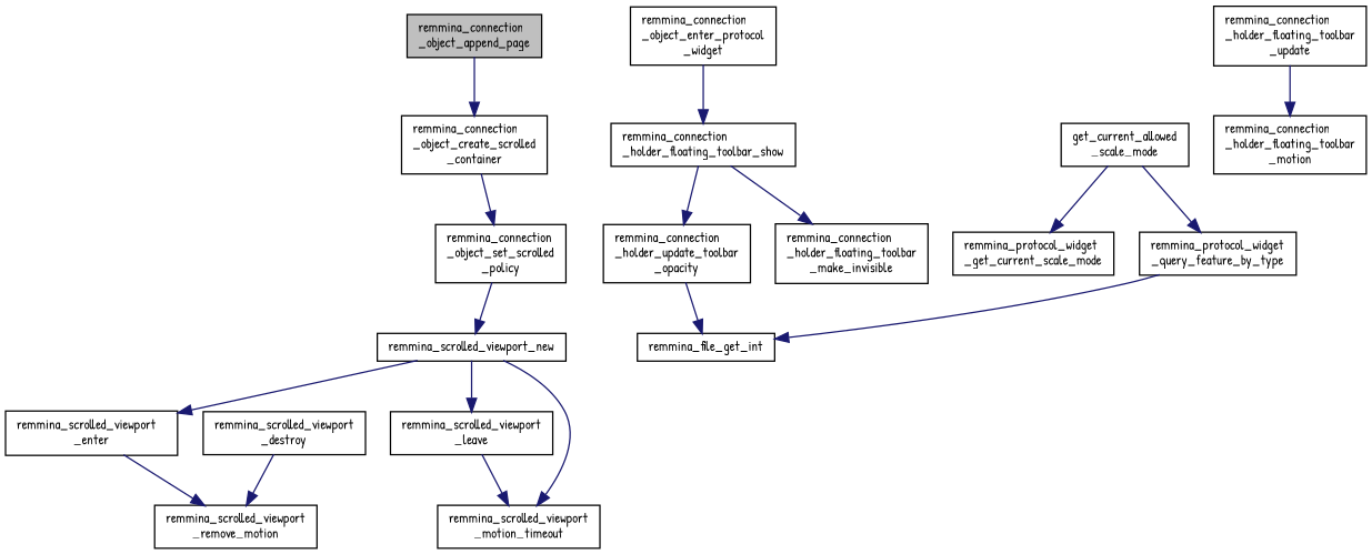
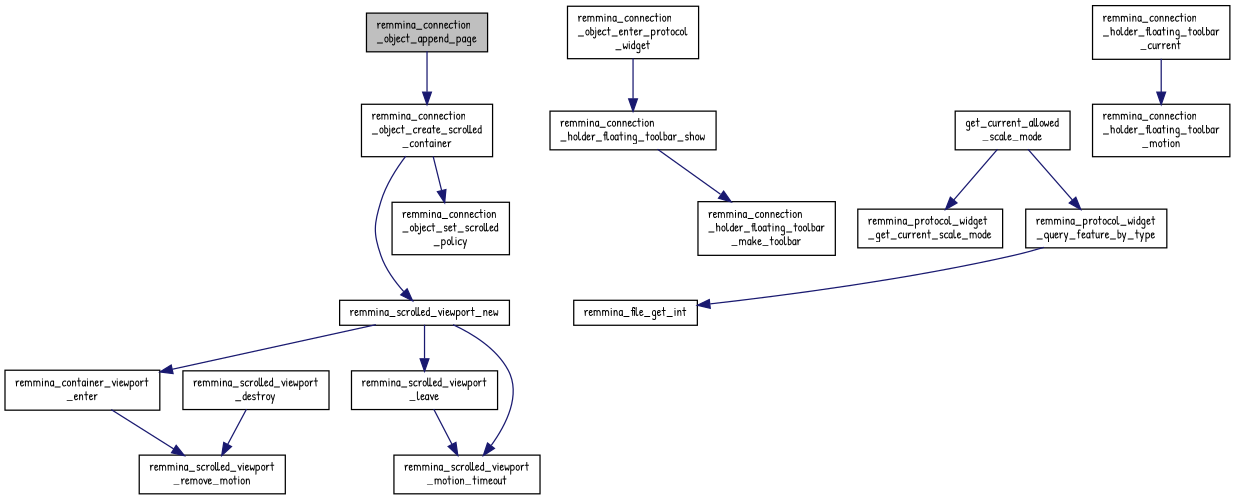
  digraph {
    fontname="Patrick Hand"
    rankdir=TB
    node [color=black fillcolor=white fontname="Patrick Hand" fontsize=10 shape=record style=filled]
    edge [color=midnightblue fontname="Patrick Hand" fontsize=10 labelfontname=Helvetica labelfontsize=10 style=solid]
    n1 [fillcolor=grey75 fontcolor=black height=0.2 label="remmina_connection\l_object_append_page" width=0.4]
    n2 [height=0.2 label="remmina_connection\l_object_create_scrolled\l_container" width=0.4]
    n3 [height=0.2 label=remmina_scrolled_viewport_new width=0.4]
    n4 [height=0.2 label="remmina_connection\l_object_set_scrolled\l_policy" width=0.4]
-   n5 [height=0.2 label="remmina_scrolled_viewport\l_enter" width=0.4]
+   n5 [height=0.2 label="remmina_container_viewport\l_enter" width=0.4]
    n6 [height=0.2 label="remmina_scrolled_viewport\l_leave" width=0.4]
    n7 [height=0.2 label="remmina_scrolled_viewport\l_motion_timeout" width=0.4]
    n8 [height=0.2 label="remmina_connection\l_object_enter_protocol\l_widget" width=0.4]
    n9 [height=0.2 label="remmina_connection\l_holder_floating_toolbar_show" width=0.4]
    n10 [height=0.2 label="remmina_scrolled_viewport\l_destroy" width=0.4]
    n11 [height=0.2 label="remmina_scrolled_viewport\l_remove_motion" width=0.4]
    n12 [height=0.2 label="get_current_allowed\l_scale_mode" width=0.4]
    n13 [height=0.2 label="remmina_protocol_widget\l_get_current_scale_mode" width=0.4]
    n14 [height=0.2 label="remmina_protocol_widget\l_query_feature_by_type" width=0.4]
    n15 [height=0.2 label=remmina_file_get_int width=0.4]
-   n16 [height=0.2 label="remmina_connection\l_holder_update_toolbar\l_opacity" width=0.4]
-   n17 [height=0.2 label="remmina_connection\l_holder_floating_toolbar\l_make_invisible" width=0.4]
-   n18 [height=0.2 label="remmina_connection\l_holder_floating_toolbar\l_update" width=0.4]
+   n17 [height=0.2 label="remmina_connection\l_holder_floating_toolbar\l_make_toolbar" width=0.4]
+   n18 [height=0.2 label="remmina_connection\l_holder_floating_toolbar\l_current" width=0.4]
    n19 [height=0.2 label="remmina_connection\l_holder_floating_toolbar\l_motion" width=0.4]
    n1 -> n2
-   n4 -> n3
+   n2 -> n3
    n2 -> n4
    n3 -> n5
    n3 -> n6
    n3 -> n7
    n5 -> n11
    n6 -> n7
    n8 -> n9
-   n9 -> n16
    n9 -> n17
    n10 -> n11
    n12 -> n13
    n12 -> n14
    n14 -> n15
-   n16 -> n15
    n18 -> n19
  }
